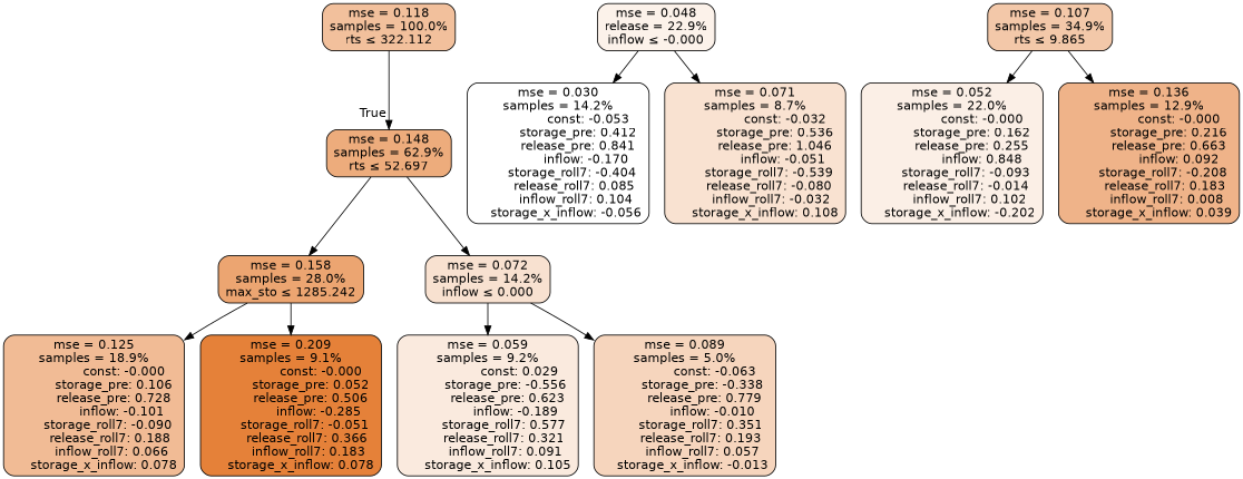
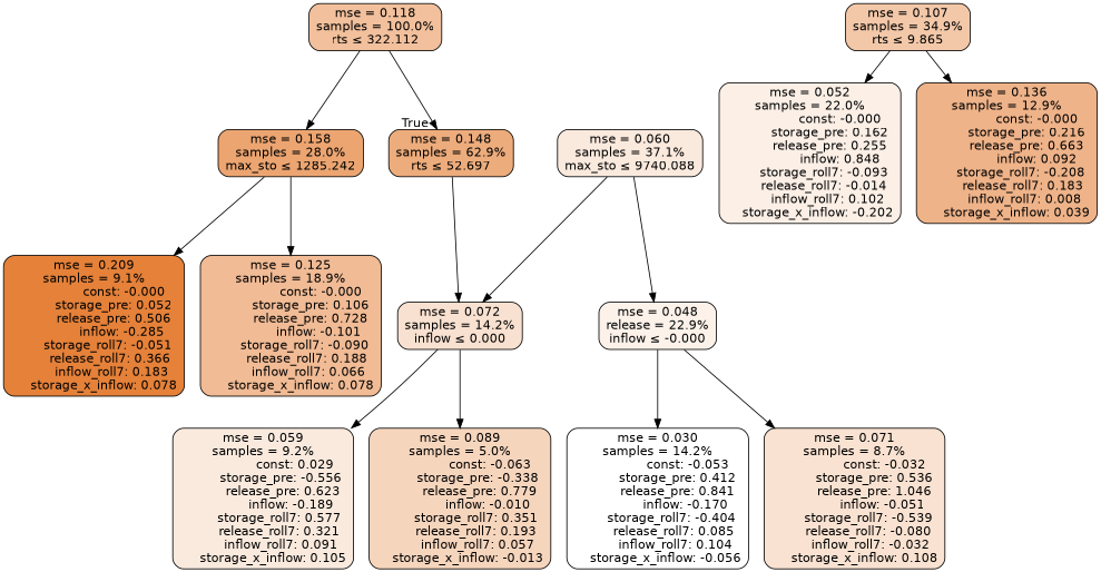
  digraph {
    node [color=black fontname=helvetica shape=rectangle style="filled, rounded"]
    edge [fontname=helvetica]
    n1 [fillcolor="#f2c09c" label="mse = 0.118\nsamples = 100.0%\nrts &le; 322.112"]
    n2 [fillcolor="#edac7c" label="mse = 0.148\nsamples = 62.9%\nrts &le; 52.697"]
    n3 [fillcolor="#eca571" label="mse = 0.158\nsamples = 28.0%\nmax_sto &le; 1285.242"]
    n4 [fillcolor="#f8e1d0" label="mse = 0.072\nsamples = 14.2%\ninflow &le; 0.000"]
+   n5 [fillcolor="#fae9dd" label="mse = 0.060\nsamples = 37.1%\nmax_sto &le; 9740.088"]
    n6 [fillcolor="#fcf2ea" label="mse = 0.048\nrelease = 22.9%\ninflow &le; -0.000"]
    n7 [fillcolor="#f3c8a9" label="mse = 0.107\nsamples = 34.9%\nrts &le; 9.865"]
    n8 [fillcolor="#fbefe6" label="mse = 0.052\nsamples = 22.0%\n               const: -0.000\n          storage_pre: 0.162\n          release_pre: 0.255\n               inflow: 0.848\n       storage_roll7: -0.093\n       release_roll7: -0.014\n         inflow_roll7: 0.102\n    storage_x_inflow: -0.202"]
    n9 [fillcolor="#efb389" label="mse = 0.136\nsamples = 12.9%\n               const: -0.000\n          storage_pre: 0.216\n          release_pre: 0.663\n               inflow: 0.092\n       storage_roll7: -0.208\n        release_roll7: 0.183\n         inflow_roll7: 0.008\n     storage_x_inflow: 0.039"]
    n10 [fillcolor="#f1bb95" label="mse = 0.125\nsamples = 18.9%\n               const: -0.000\n          storage_pre: 0.106\n          release_pre: 0.728\n              inflow: -0.101\n       storage_roll7: -0.090\n        release_roll7: 0.188\n         inflow_roll7: 0.066\n     storage_x_inflow: 0.078"]
    n11 [fillcolor="#e58139" label="mse = 0.209\nsamples = 9.1%\n               const: -0.000\n          storage_pre: 0.052\n          release_pre: 0.506\n              inflow: -0.285\n       storage_roll7: -0.051\n        release_roll7: 0.366\n         inflow_roll7: 0.183\n     storage_x_inflow: 0.078"]
    n12 [fillcolor="#ffffff" label="mse = 0.030\nsamples = 14.2%\n               const: -0.053\n          storage_pre: 0.412\n          release_pre: 0.841\n              inflow: -0.170\n       storage_roll7: -0.404\n        release_roll7: 0.085\n         inflow_roll7: 0.104\n    storage_x_inflow: -0.056"]
    n13 [fillcolor="#f9e2d1" label="mse = 0.071\nsamples = 8.7%\n               const: -0.032\n          storage_pre: 0.536\n          release_pre: 1.046\n              inflow: -0.051\n       storage_roll7: -0.539\n       release_roll7: -0.080\n        inflow_roll7: -0.032\n     storage_x_inflow: 0.108"]
    n14 [fillcolor="#faeade" label="mse = 0.059\nsamples = 9.2%\n                const: 0.029\n         storage_pre: -0.556\n          release_pre: 0.623\n              inflow: -0.189\n        storage_roll7: 0.577\n        release_roll7: 0.321\n         inflow_roll7: 0.091\n     storage_x_inflow: 0.105"]
    n15 [fillcolor="#f6d5bd" label="mse = 0.089\nsamples = 5.0%\n               const: -0.063\n         storage_pre: -0.338\n          release_pre: 0.779\n              inflow: -0.010\n        storage_roll7: 0.351\n        release_roll7: 0.193\n         inflow_roll7: 0.057\n    storage_x_inflow: -0.013"]
    n1 -> n2 [headlabel=True labelangle=45 labeldistance=2.5]
-   n2 -> n3
+   n1 -> n3
    n2 -> n4
    n3 -> n10
    n3 -> n11
    n4 -> n14
    n4 -> n15
+   n5 -> n4
+   n5 -> n6
    n6 -> n12
    n6 -> n13
    n7 -> n8
    n7 -> n9
  }
